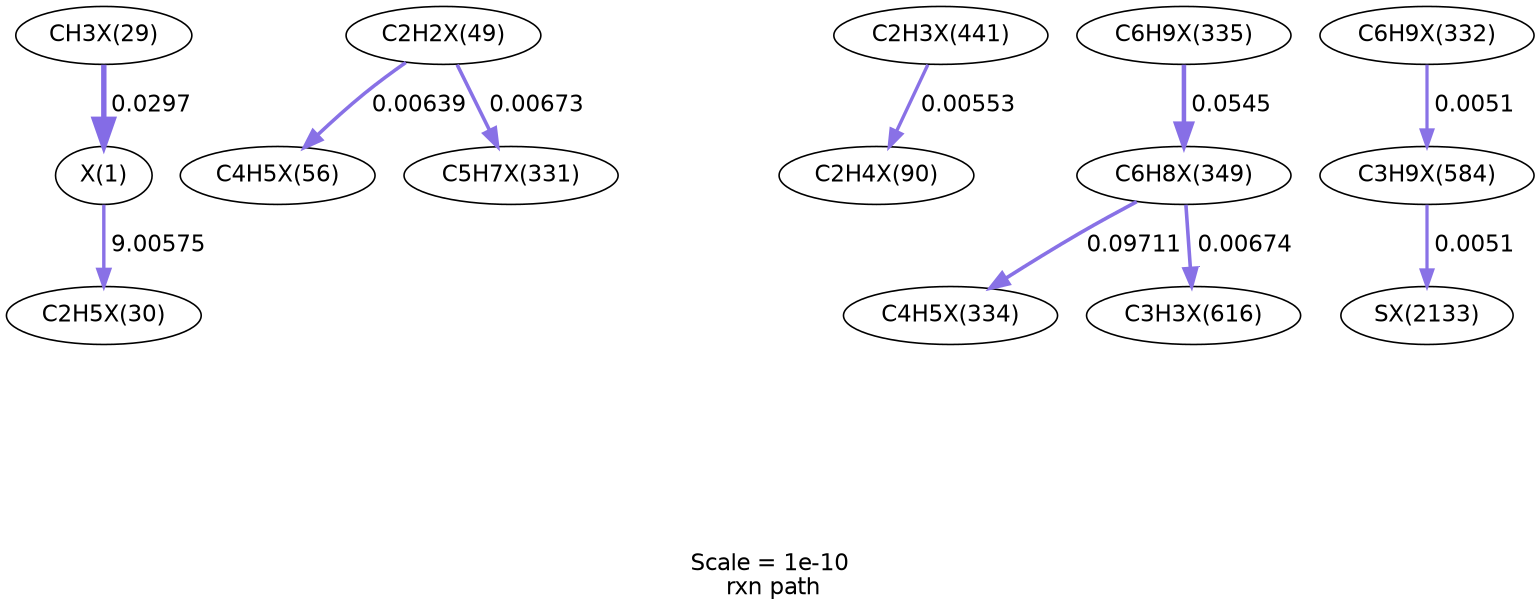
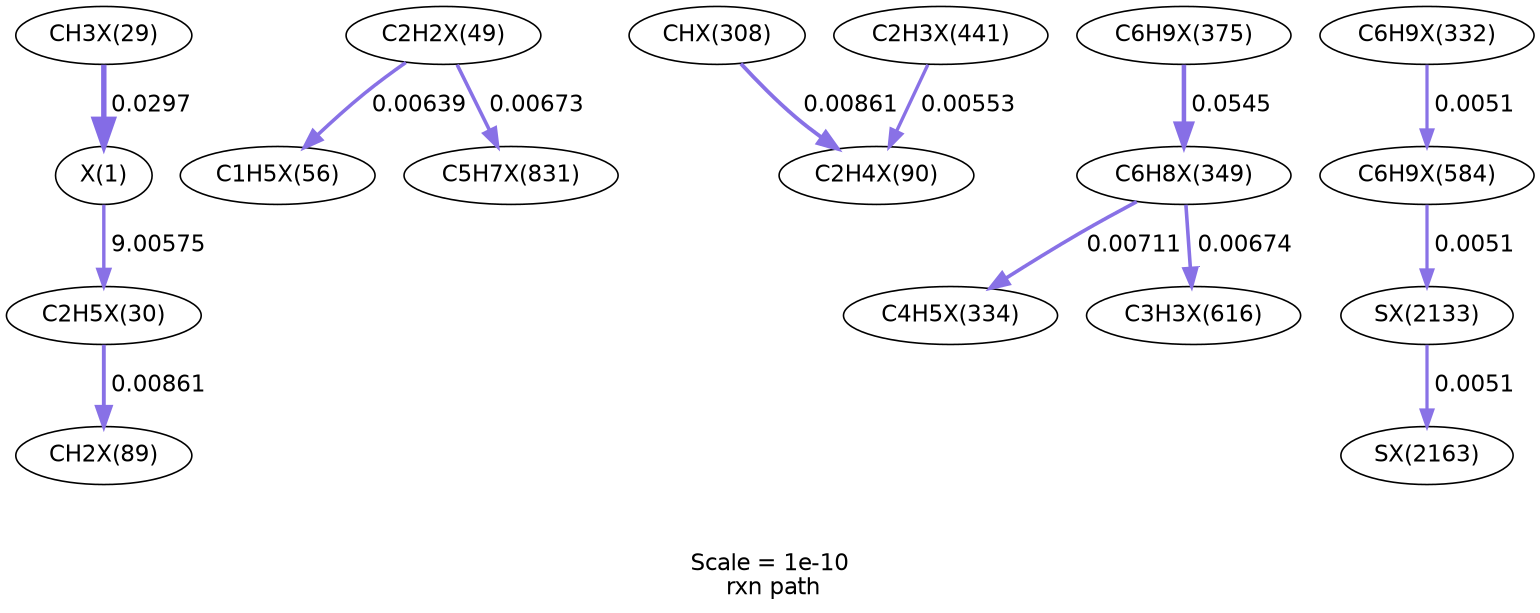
  digraph {
    fontname=Helvetica
    label="Scale = 1e-10\l rxn path"
    node [fontname=Helvetica]
    edge [arrowsize=1.11 color="0.7, 0.507, 0.9" fontname=Helvetica style="setlinewidth(2.41)"]
    n1 [label="X(1)"]
    n2 [label="C2H5X(30)"]
+   n3 [label="CH2X(89)"]
    n4 [label="CH3X(29)"]
    n5 [label="C2H2X(49)"]
-   n6 [label="C4H5X(56)"]
-   n7 [label="C5H7X(331)"]
+   n6 [label="C1H5X(56)"]
+   n7 [label="C5H7X(831)"]
+   n8 [label="CHX(308)"]
    n9 [label="C2H4X(90)"]
    n10 [label="C2H3X(441)"]
    n11 [label="C6H8X(349)"]
    n12 [label="C4H5X(334)"]
    n13 [label="C3H3X(616)"]
-   n14 [label="C6H9X(335)"]
+   n14 [label="C6H9X(375)"]
    n15 [label="C6H9X(332)"]
-   n16 [label="C3H9X(584)"]
+   n16 [label="C6H9X(584)"]
    n17 [label="SX(2133)"]
+   n18 [label="SX(2163)"]
    n1 -> n2 [arrowsize=1.05 color="0.7, 0.506, 0.9" label=" 9.00575" style="setlinewidth(2.11)"]
+   n2 -> n3 [arrowsize=1.21 color="0.7, 0.509, 0.9" label=" 0.00861"]
    n4 -> n1 [arrowsize=1.67 color="0.7, 0.53, 0.9" label=" 0.0297" style="setlinewidth(3.35)"]
    n5 -> n6 [label=" 0.00639" style="setlinewidth(2.22)"]
    n5 -> n7 [label=" 0.00673" style="setlinewidth(2.22)"]
+   n8 -> n9 [arrowsize=1.21 color="0.7, 0.509, 0.9" label=" 0.00861"]
    n10 -> n9 [arrowsize=1.04 color="0.7, 0.506, 0.9" label=" 0.00553" style="setlinewidth(2.08)"]
-   n11 -> n12 [arrowsize=1.13 label=" 0.09711" style="setlinewidth(2.27)"]
+   n11 -> n12 [arrowsize=1.13 label=" 0.00711" style="setlinewidth(2.27)"]
    n11 -> n13 [label=" 0.00674" style="setlinewidth(2.23)"]
    n14 -> n11 [arrowsize=1.4 color="0.7, 0.515, 0.9" label=" 0.0545" style="setlinewidth(2.81)"]
    n15 -> n16 [arrowsize=1.01 color="0.7, 0.505, 0.9" label=" 0.0051" style="setlinewidth(2.01)"]
    n16 -> n17 [arrowsize=1.01 color="0.7, 0.505, 0.9" label=" 0.0051" style="setlinewidth(2.02)"]
+   n17 -> n18 [arrowsize=1.01 color="0.7, 0.505, 0.9" label=" 0.0051" style="setlinewidth(2.02)"]
  }
